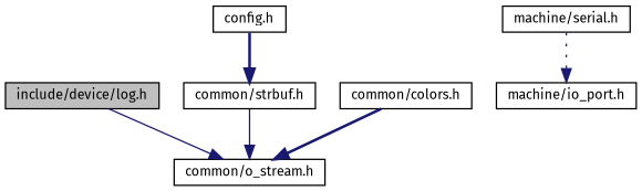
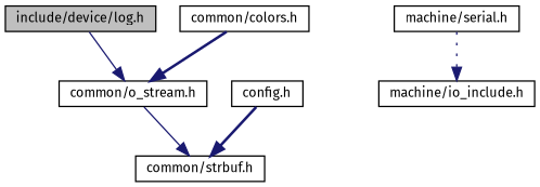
  digraph {
    fontname="Fira Sans"
    node [color=black fontname="Fira Sans" fontsize=10 shape=record]
    edge [color=midnightblue fontname="Fira Sans" fontsize=10 labelfontname=Helvetica labelfontsize=10 style=solid]
    n1 [fillcolor=grey75 fontcolor=black height=0.2 label="include/device/log.h" style=filled width=0.4]
    n2 [height=0.2 label="common/o_stream.h" width=0.4]
    n3 [height=0.2 label="common/strbuf.h" width=0.4]
    n4 [height=0.2 label="machine/serial.h" width=0.4]
-   n5 [height=0.2 label="machine/io_port.h" width=0.4]
+   n5 [height=0.2 label="machine/io_include.h" width=0.4]
    n6 [height=0.2 label="common/colors.h" width=0.4]
    n7 [height=0.2 label="config.h" width=0.4]
    n1 -> n2
-   n3 -> n2
+   n2 -> n3
    n4 -> n5 [style=dotted]
    n6 -> n2 [style=bold]
    n7 -> n3 [style=bold]
  }
